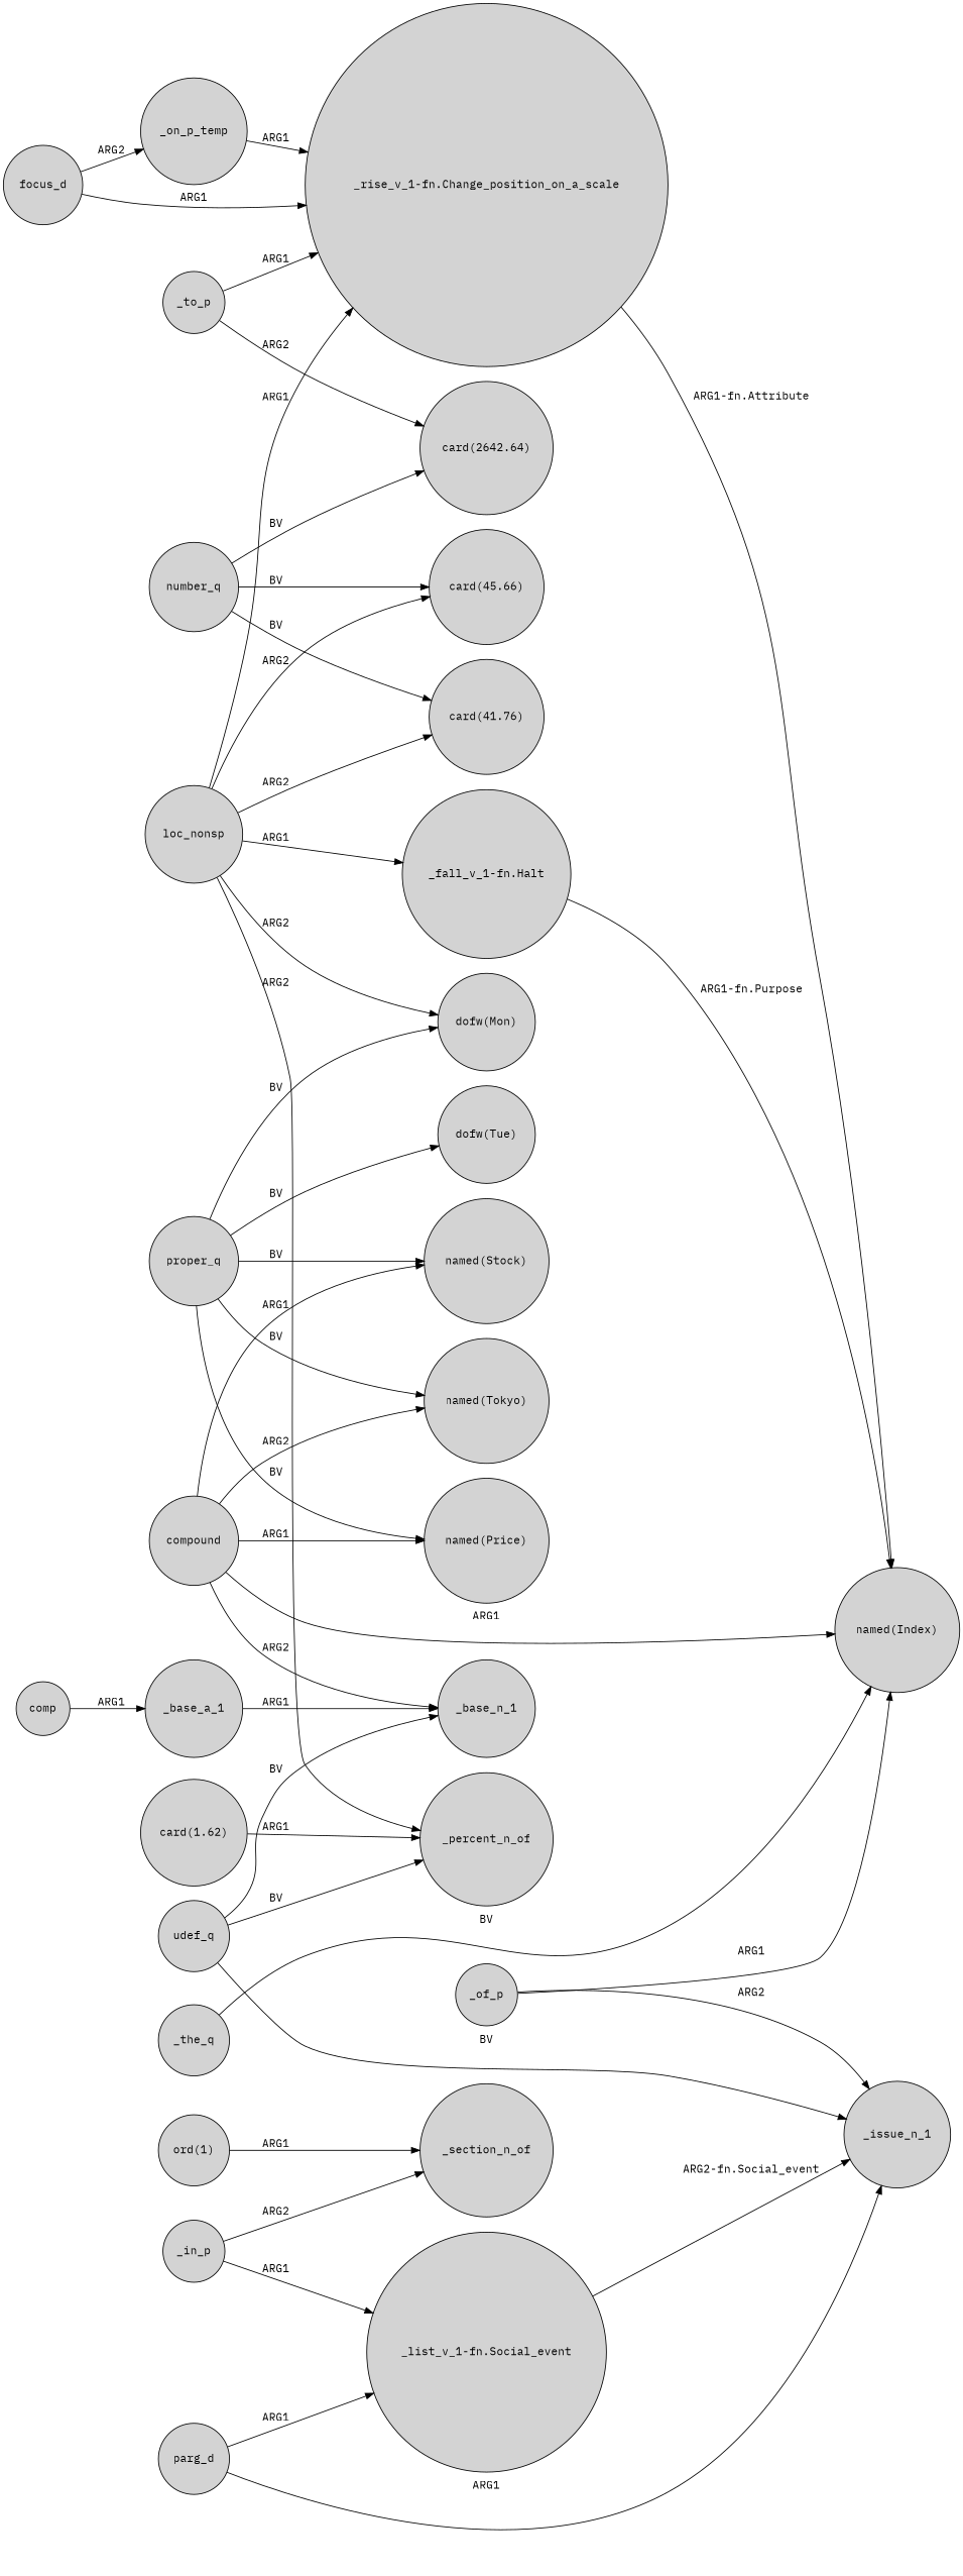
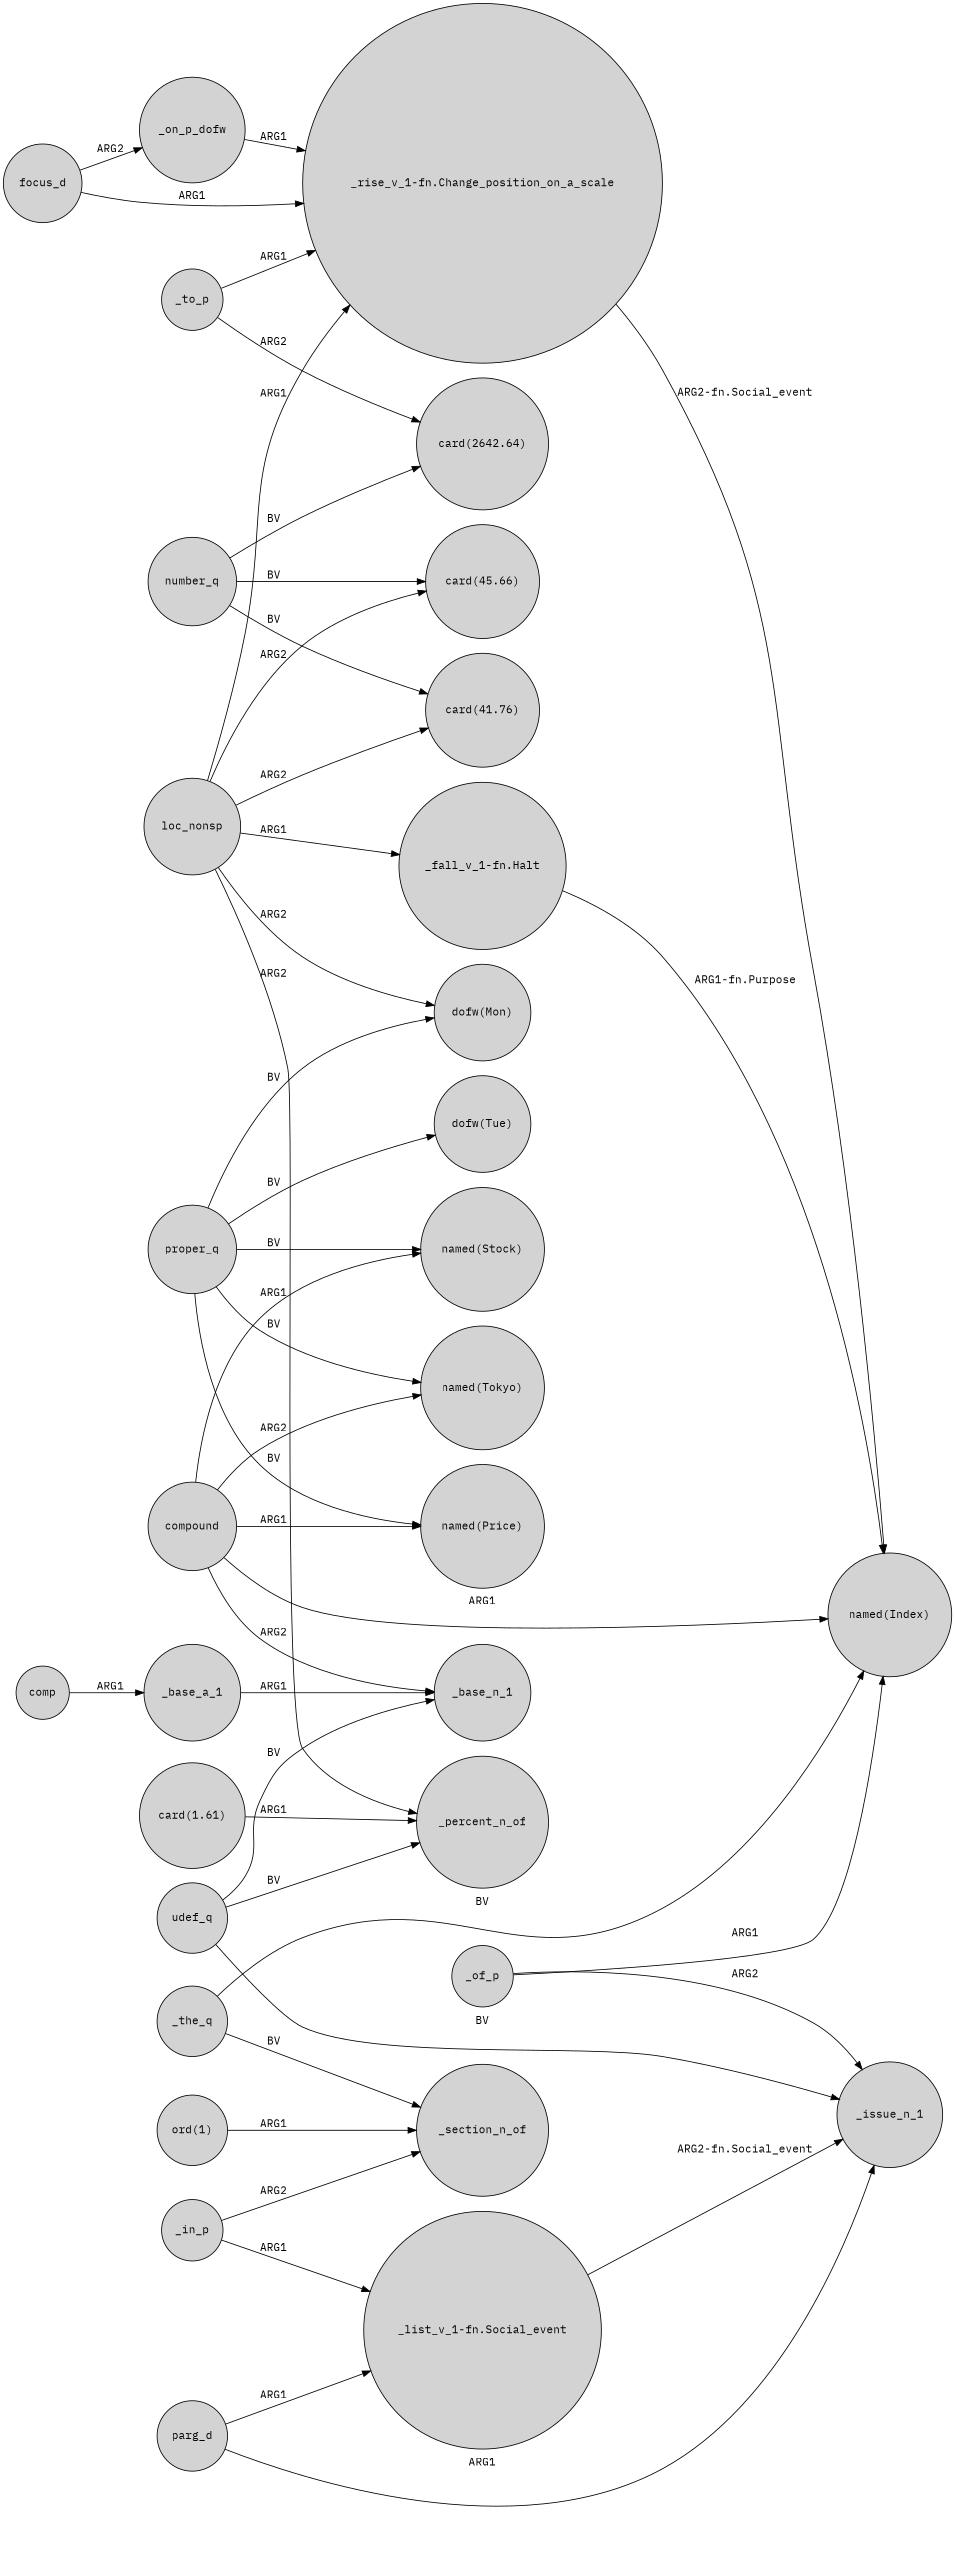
  digraph {
    fontname="IBM Plex Mono"
    rankdir=LR
    node [fontname="IBM Plex Mono" shape=circle style=filled]
    edge [fontname="IBM Plex Mono"]
    _of_p
    "named(Index)"
    _issue_n_1
    focus_d
-   _on_p_temp
+   _on_p_temp [label=_on_p_dofw]
    "_rise_v_1-fn.Change_position_on_a_scale"
    _in_p
    "_list_v_1-fn.Social_event"
    _section_n_of
    compound
    _base_n_1
    "named(Stock)"
    "named(Tokyo)"
    "named(Price)"
    number_q
    "card(45.66)"
    "card(2642.64)"
    "card(41.76)"
    proper_q
    "dofw(Tue)"
    "dofw(Mon)"
    _to_p
    loc_nonsp
    _percent_n_of
    "_fall_v_1-fn.Halt"
-   "card(1.61)" [label="card(1.62)"]
+   "card(1.61)"
    _the_q
    n28 [label=_base_a_1]
    udef_q
    "ord(1)"
    parg_d
    comp
    _of_p -> "named(Index)" [label=ARG1]
    _of_p -> _issue_n_1 [label=ARG2]
    focus_d -> _on_p_temp [label=ARG2]
    focus_d -> "_rise_v_1-fn.Change_position_on_a_scale" [label=ARG1]
    _on_p_temp -> "_rise_v_1-fn.Change_position_on_a_scale" [label=ARG1]
-   "_rise_v_1-fn.Change_position_on_a_scale" -> "named(Index)" [label="ARG1-fn.Attribute"]
+   "_rise_v_1-fn.Change_position_on_a_scale" -> "named(Index)" [label="ARG2-fn.Social_event"]
    _in_p -> "_list_v_1-fn.Social_event" [label=ARG1]
    _in_p -> _section_n_of [label=ARG2]
    "_list_v_1-fn.Social_event" -> _issue_n_1 [label="ARG2-fn.Social_event"]
    compound -> "named(Index)" [label=ARG1]
    compound -> _base_n_1 [label=ARG2]
    compound -> "named(Stock)" [label=ARG1]
    compound -> "named(Tokyo)" [label=ARG2]
    compound -> "named(Price)" [label=ARG1]
    number_q -> "card(45.66)" [label=BV]
    number_q -> "card(2642.64)" [label=BV]
    number_q -> "card(41.76)" [label=BV]
    proper_q -> "named(Stock)" [label=BV]
    proper_q -> "named(Tokyo)" [label=BV]
    proper_q -> "named(Price)" [label=BV]
    proper_q -> "dofw(Tue)" [label=BV]
    proper_q -> "dofw(Mon)" [label=BV]
    _to_p -> "_rise_v_1-fn.Change_position_on_a_scale" [label=ARG1]
    _to_p -> "card(2642.64)" [label=ARG2]
    loc_nonsp -> "_rise_v_1-fn.Change_position_on_a_scale" [label=ARG1]
    loc_nonsp -> "card(45.66)" [label=ARG2]
    loc_nonsp -> "card(41.76)" [label=ARG2]
    loc_nonsp -> "dofw(Mon)" [label=ARG2]
    loc_nonsp -> _percent_n_of [label=ARG2]
    loc_nonsp -> "_fall_v_1-fn.Halt" [label=ARG1]
    "_fall_v_1-fn.Halt" -> "named(Index)" [label="ARG1-fn.Purpose"]
    "card(1.61)" -> _percent_n_of [label=ARG1]
    _the_q -> "named(Index)" [label=BV]
+   _the_q -> _section_n_of [label=BV]
    n28 -> _base_n_1 [label=ARG1]
    udef_q -> _issue_n_1 [label=BV]
    udef_q -> _base_n_1 [label=BV]
    udef_q -> _percent_n_of [label=BV]
    "ord(1)" -> _section_n_of [label=ARG1]
    parg_d -> _issue_n_1 [label=ARG1]
    parg_d -> "_list_v_1-fn.Social_event" [label=ARG1]
    comp -> n28 [label=ARG1]
  }
